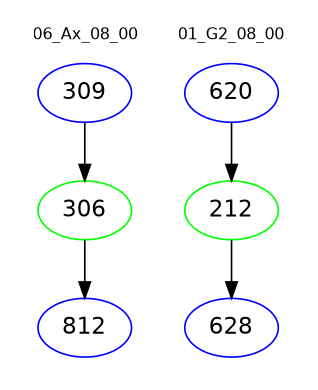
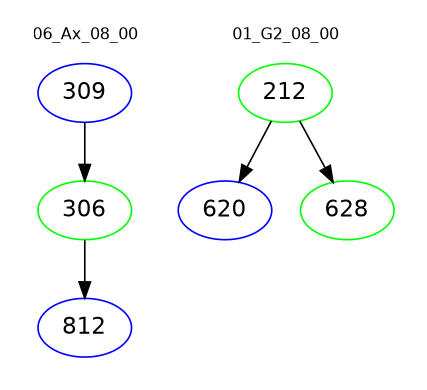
  digraph {
    fontname="DejaVu Sans"
    node [color=blue fontname="DejaVu Sans"]
    edge [color=black fontname="DejaVu Sans"]
    n1 [label=309]
    n2 [color=green label=306]
    n3 [label=812]
    n4 [label=620]
    n5 [color=green label=212]
-   n6 [label=628]
+   n6 [color=green label=628]
    subgraph cluster_1 {
      color=white
      fontsize=10
      label="06_Ax_08_00"
      n1
      n2
      n3
    }
    subgraph cluster_2 {
      color=white
      fontsize=10
      label="01_G2_08_00"
      n4
      n5
      n6
    }
    n1 -> n2
    n2 -> n3
-   n4 -> n5
+   n5 -> n4
    n5 -> n6
  }
